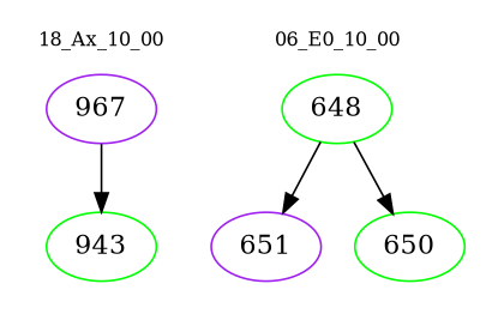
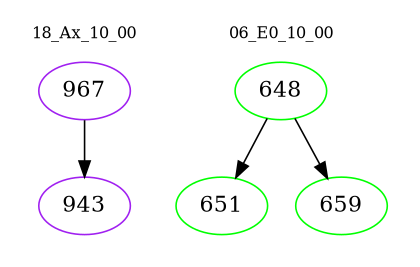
  digraph {
    node [color=green]
    edge [color=black]
    n1 [color=purple label=967]
-   n2 [label=943]
+   n2 [color=purple label=943]
    n3 [label=648]
-   n4 [color=purple label=651]
-   n5 [label=650]
+   n4 [label=651]
+   n5 [label=659]
    subgraph cluster_1 {
      color=white
      fontsize=10
      label="18_Ax_10_00"
      n1
      n2
    }
    subgraph cluster_2 {
      color=white
      fontsize=10
      label="06_E0_10_00"
      n3
      n4
      n5
    }
    n1 -> n2
    n3 -> n4
    n3 -> n5
  }
